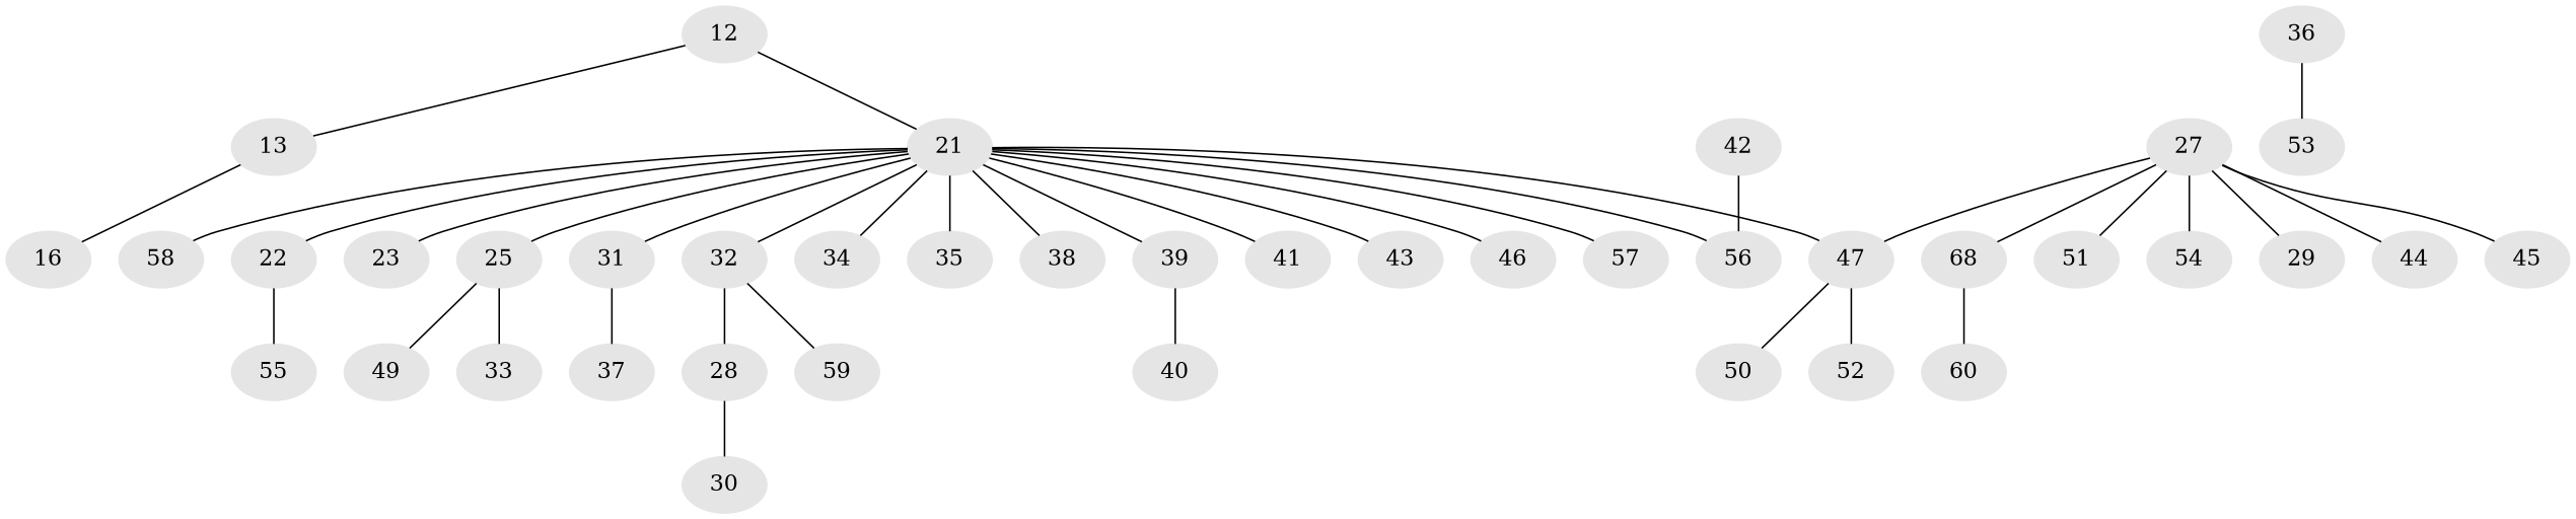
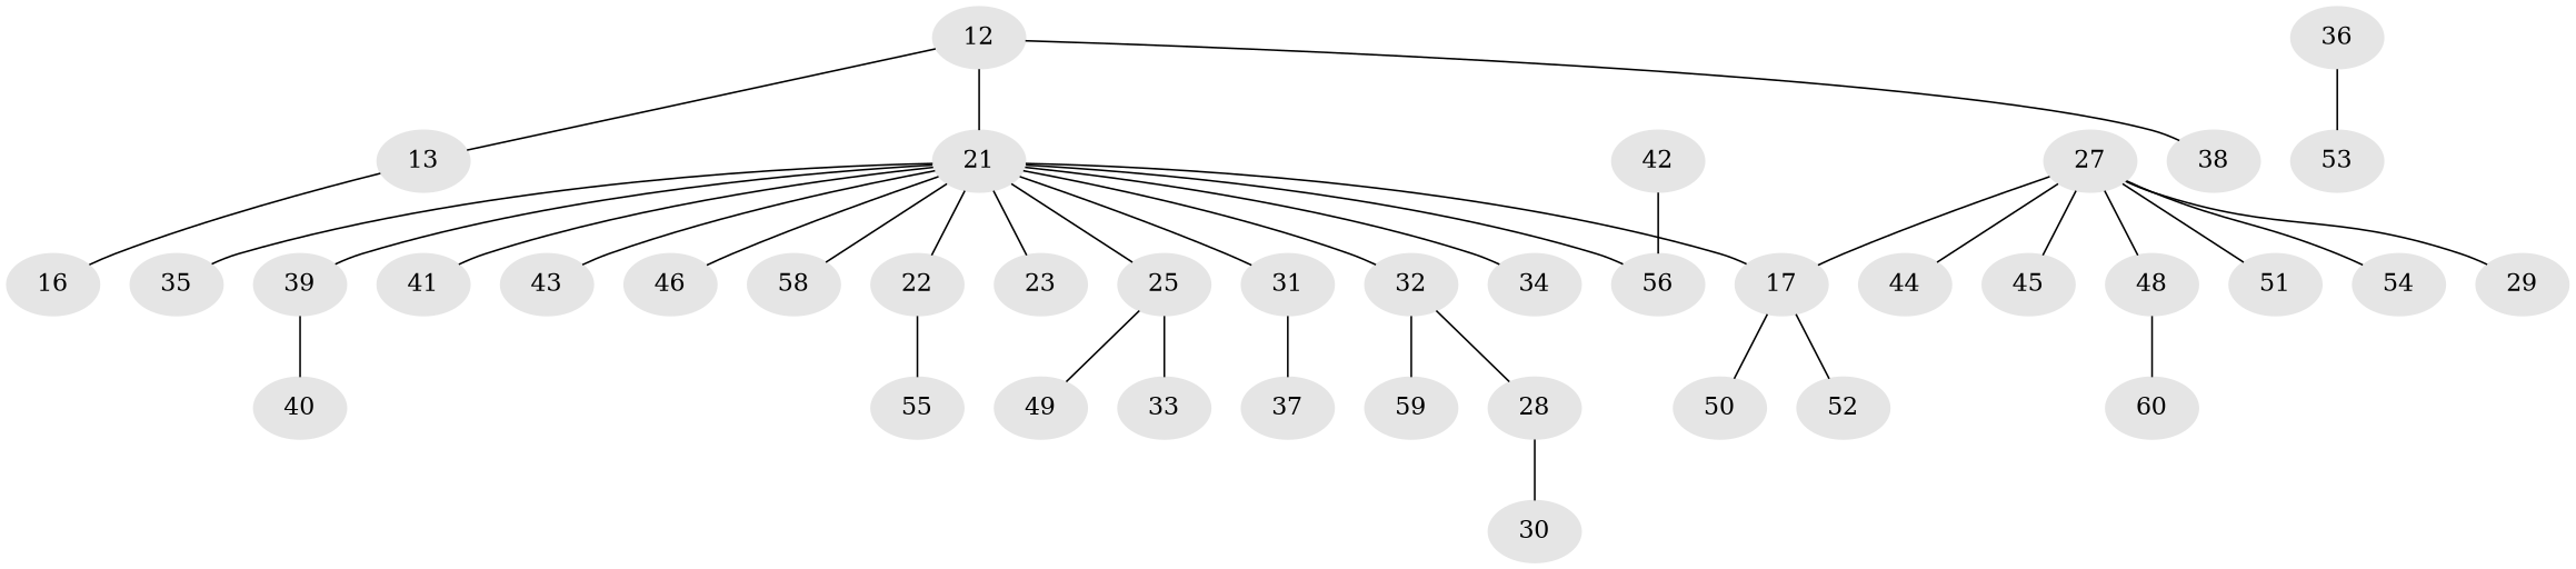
  graph {
    node [color=gray90 style=filled]
    12
    13
    21 [super="+17+19"]
    16
    22
    23
    25
    31
    32
    34
    35
    38
    39
    41
    43
    46
-   47 [super="+5+10"]
+   47 [super="+5+10" label=17]
    56 [super="+24"]
-   57
    58
    55
    33
    49
    28
    30
    37
    59
    40
    50
    52
    36
    53
    27 [super="+11+15+20+18"]
    29
    44
    45
-   48 [label=68]
+   48
    51
    54
    60
    42
    12 -- 13
    12 -- 21
    13 -- 16
    21 -- 22
    21 -- 23
    21 -- 25
    21 -- 31
    21 -- 32
    21 -- 34
    21 -- 35
-   21 -- 38
+   12 -- 38
    21 -- 39
    21 -- 41
    21 -- 43
    21 -- 46
    21 -- 47
    21 -- 56
-   21 -- 57
    21 -- 58
    22 -- 55
    25 -- 33
    25 -- 49
    31 -- 37
    32 -- 28
    32 -- 59
    39 -- 40
    47 -- 50
    47 -- 52
    28 -- 30
    36 -- 53
    27 -- 47
    27 -- 29
    27 -- 44
    27 -- 45
    27 -- 48
    27 -- 51
    27 -- 54
    48 -- 60
    42 -- 56
  }
